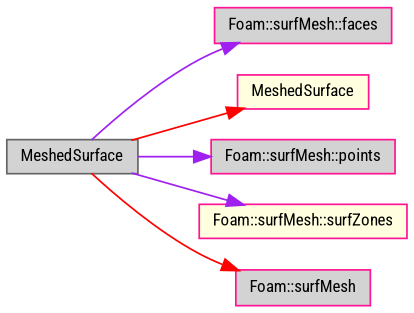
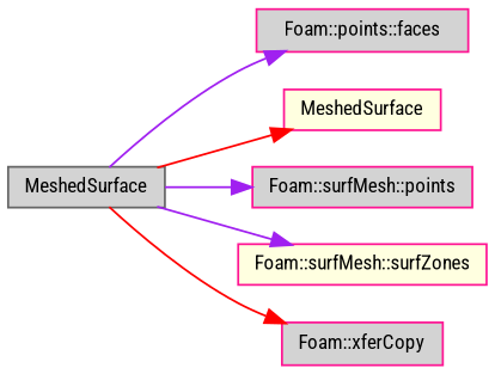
  digraph {
    fontname="Roboto Condensed"
    rankdir=LR
    node [color=deeppink fillcolor=lightgrey fontname="Roboto Condensed" fontsize=10 shape=record style=filled]
    edge [color=purple fontname="Roboto Condensed" fontsize=10 labelfontname=Helvetica labelfontsize=10 style=solid]
    n1 [color=gray40 fontcolor=black height=0.2 label=MeshedSurface width=0.4]
-   n2 [height=0.2 label="Foam::surfMesh::faces" width=0.4]
+   n2 [height=0.2 label="Foam::points::faces" width=0.4]
    n3 [fillcolor=lightyellow height=0.2 label=MeshedSurface width=0.4]
    n4 [height=0.2 label="Foam::surfMesh::points" width=0.4]
    n5 [fillcolor=lightyellow height=0.2 label="Foam::surfMesh::surfZones" width=0.4]
-   n6 [height=0.2 label="Foam::surfMesh" width=0.4]
+   n6 [height=0.2 label="Foam::xferCopy" width=0.4]
    n1 -> n2
    n1 -> n3 [color=red]
    n1 -> n4
    n1 -> n5
    n1 -> n6 [color=red]
  }
